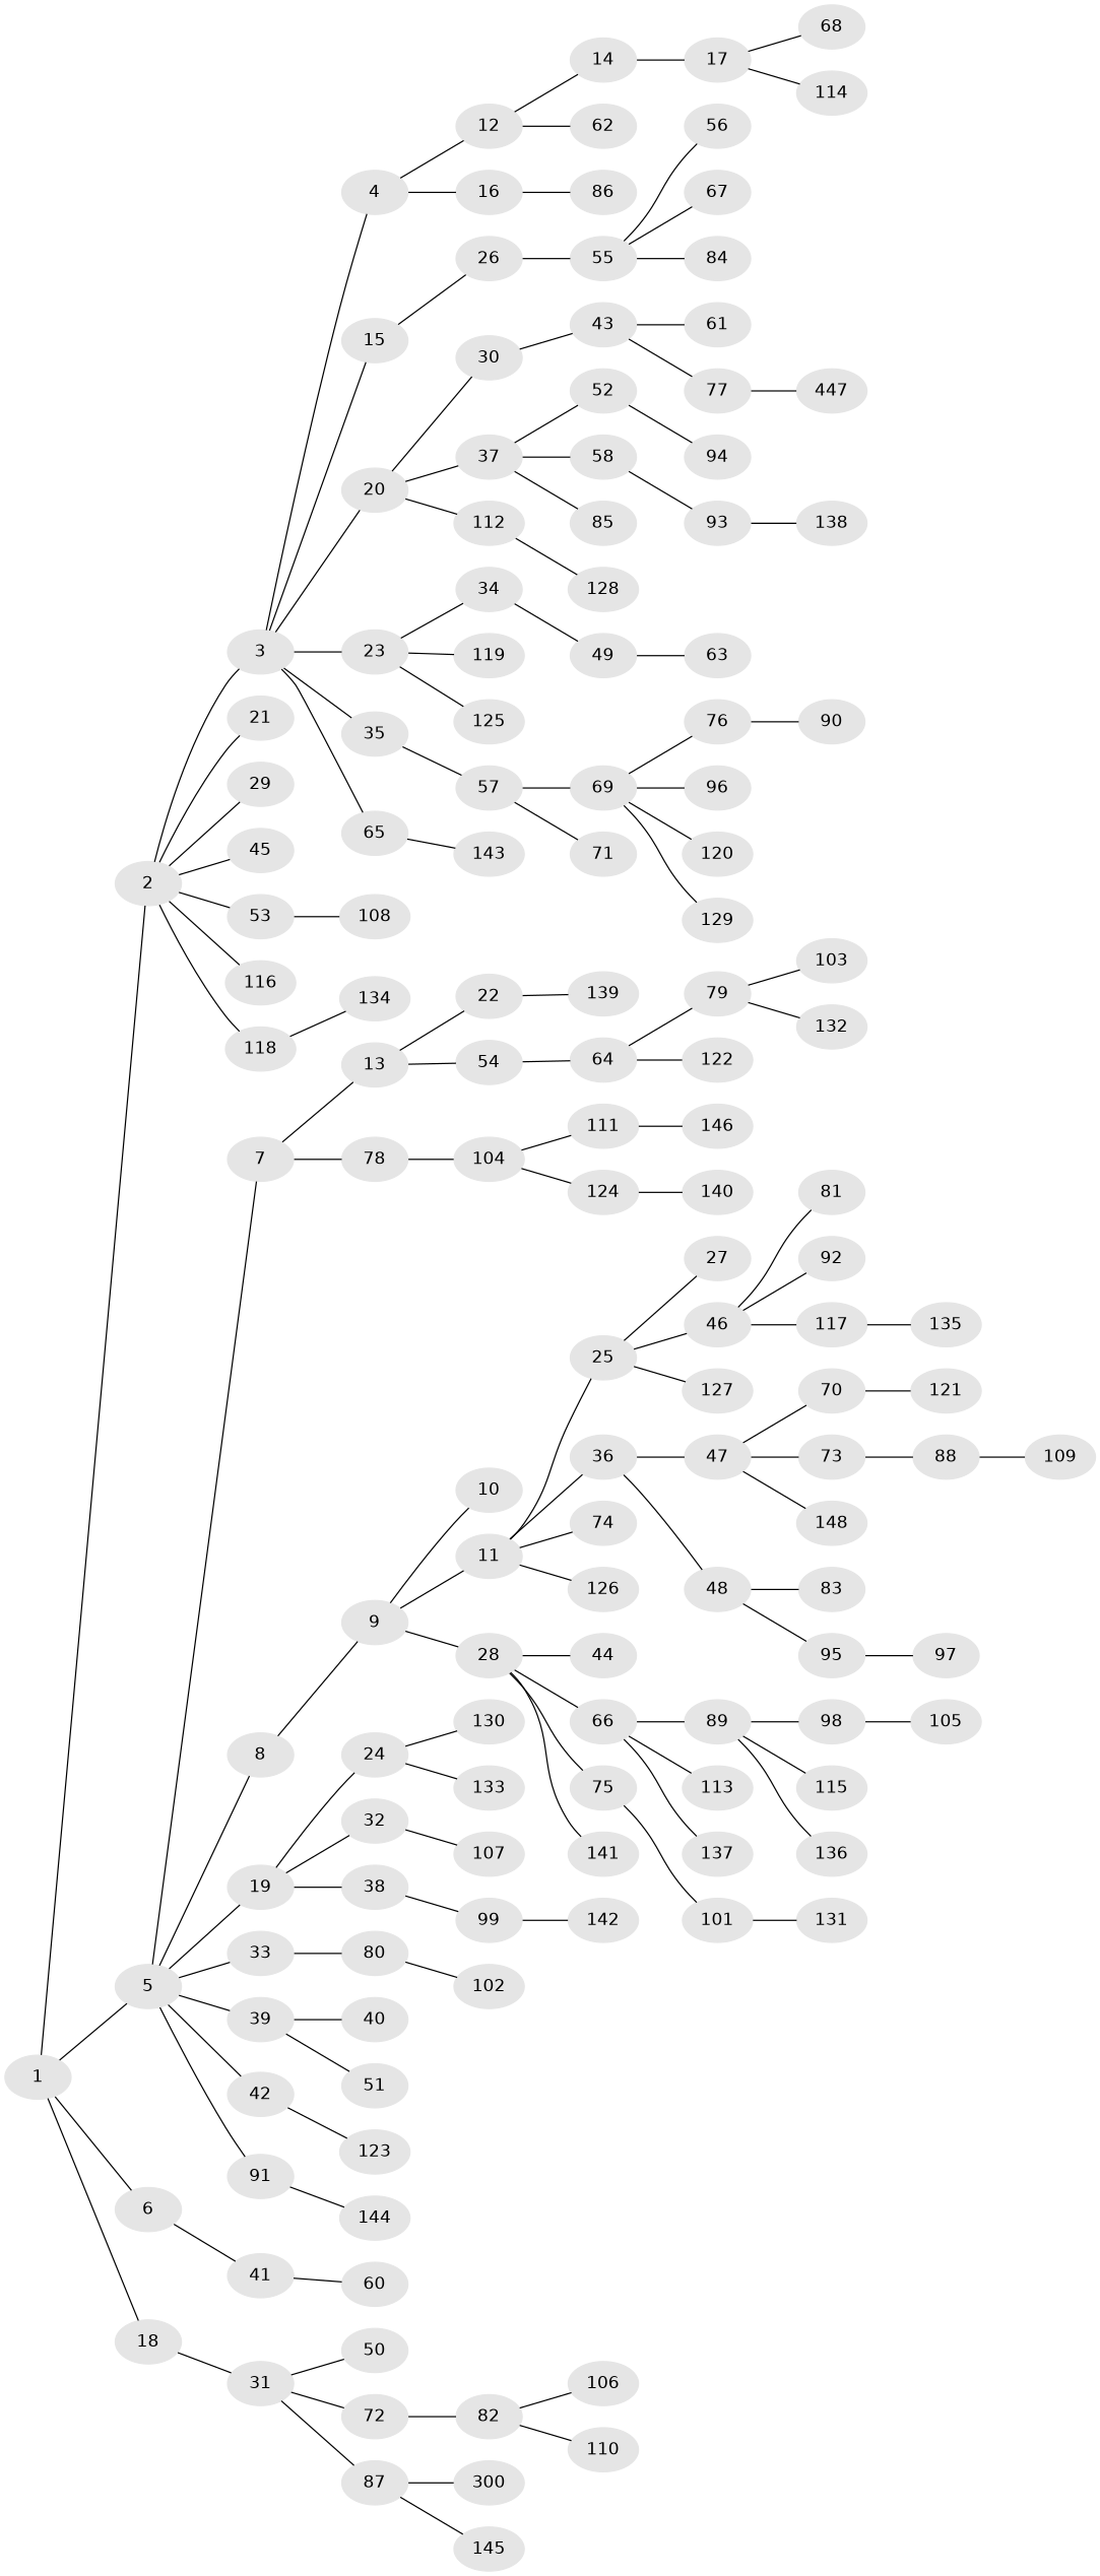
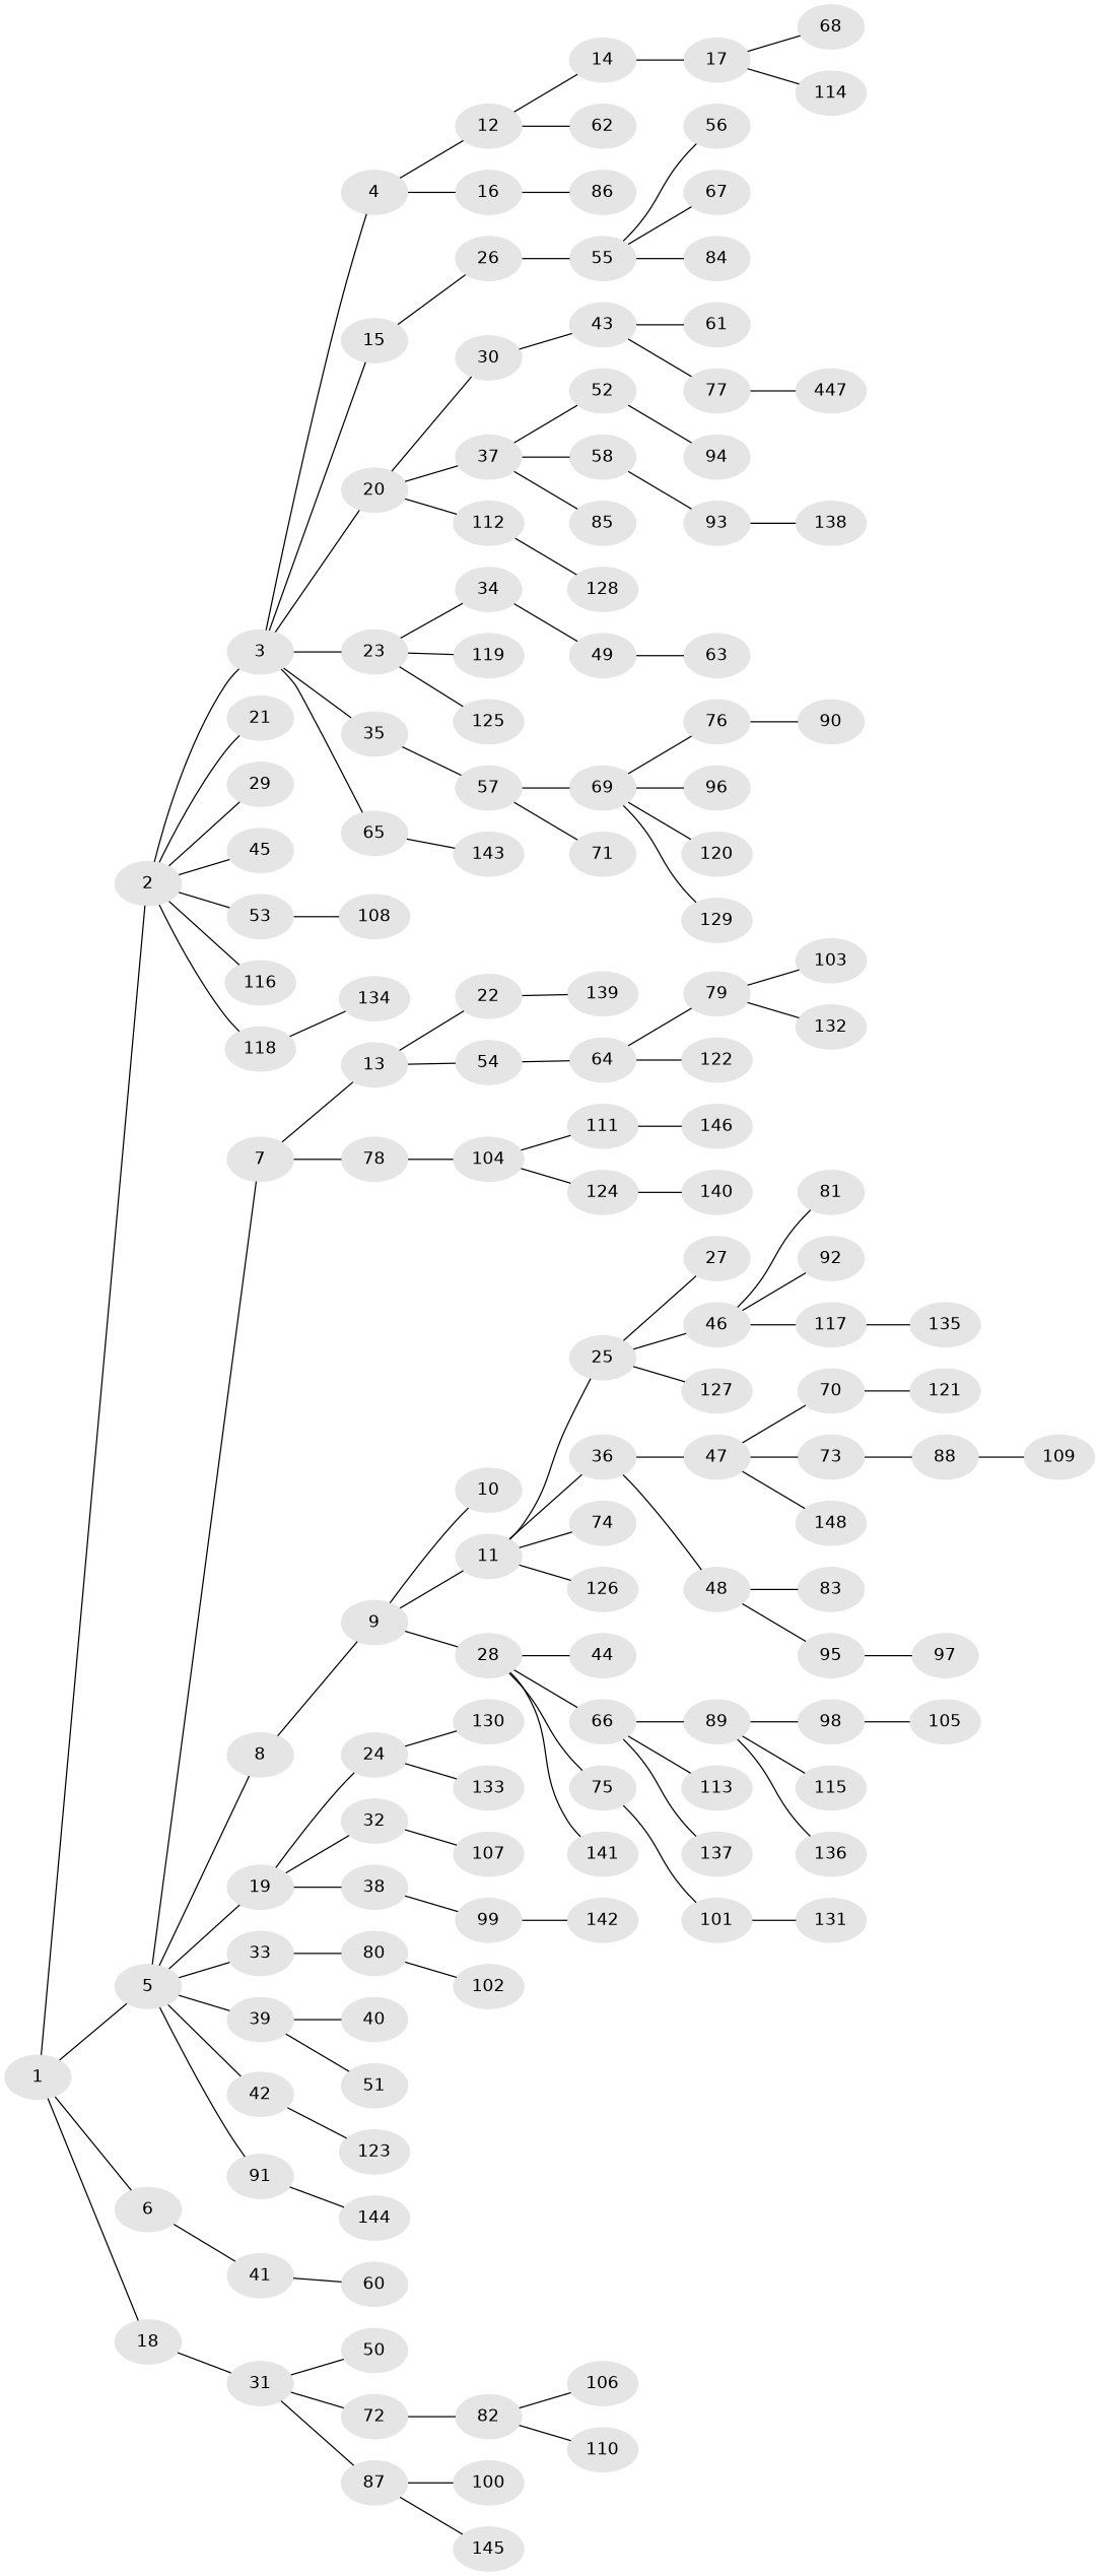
  graph {
    fontname="DejaVu Sans"
    rankdir=LR
    node [color=gray90 fontname="DejaVu Sans" style=filled]
    edge [fontname="DejaVu Sans"]
    1
    2
    5
    6
    18
    3
    21
    29
    45
    53
    116
    118
    7
    8
    19
    33
    39
    42
    91
    41
    31
    4
    15
    20
    23
    35
    65
    108
    134
    12
    16
    26
    30
    37
    112
    34
    119
    125
    57
    143
    14
    62
    86
    13
    78
    9
    24
    32
    38
    80
    40
    51
    123
    144
    60
    22
    54
    104
    10
    11
    28
    25
    36
    74
    126
    44
    66
    75
    141
    27
    46
    127
    47
    48
    17
    139
    64
    68
    114
    55
    50
    72
    87
    130
    133
    107
    99
    43
    52
    58
    85
    128
    49
    81
    92
    117
    56
    67
    84
    89
    113
    137
    101
    61
    77
    82
-   100 [label=300]
+   100
    145
    102
    63
    69
    71
    70
    73
    148
    83
    95
    94
    93
    142
    n121 [label=447]
    135
    121
    88
    97
    79
    122
    76
    96
    120
    129
    138
    103
    132
    98
    115
    136
    90
    106
    110
    109
    131
    111
    124
    105
    146
    140
    1 -- 2
    1 -- 5
    1 -- 6
    1 -- 18
    2 -- 3
    2 -- 21
    2 -- 29
    2 -- 45
    2 -- 53
    2 -- 116
    2 -- 118
    5 -- 7
    5 -- 8
    5 -- 19
    5 -- 33
    5 -- 39
    5 -- 42
    5 -- 91
    6 -- 41
    18 -- 31
    3 -- 4
    3 -- 15
    3 -- 20
    3 -- 23
    3 -- 35
    3 -- 65
    53 -- 108
    118 -- 134
    7 -- 13
    7 -- 78
    8 -- 9
    19 -- 24
    19 -- 32
    19 -- 38
    33 -- 80
    39 -- 40
    39 -- 51
    42 -- 123
    91 -- 144
    41 -- 60
    31 -- 50
    31 -- 72
    31 -- 87
    4 -- 12
    4 -- 16
    15 -- 26
    20 -- 30
    20 -- 37
    20 -- 112
    23 -- 34
    23 -- 119
    23 -- 125
    35 -- 57
    65 -- 143
    12 -- 14
    12 -- 62
    16 -- 86
    26 -- 55
    30 -- 43
    37 -- 52
    37 -- 58
    37 -- 85
    112 -- 128
    34 -- 49
    57 -- 69
    57 -- 71
    14 -- 17
    13 -- 22
    13 -- 54
    78 -- 104
    9 -- 10
    9 -- 11
    9 -- 28
    24 -- 130
    24 -- 133
    32 -- 107
    38 -- 99
    80 -- 102
    22 -- 139
    54 -- 64
    104 -- 111
    104 -- 124
    11 -- 25
    11 -- 36
    11 -- 74
    11 -- 126
    28 -- 44
    28 -- 66
    28 -- 75
    28 -- 141
    25 -- 27
    25 -- 46
    25 -- 127
    36 -- 47
    36 -- 48
    66 -- 89
    66 -- 113
    66 -- 137
    75 -- 101
    46 -- 81
    46 -- 92
    46 -- 117
    47 -- 70
    47 -- 73
    47 -- 148
    48 -- 83
    48 -- 95
    17 -- 68
    17 -- 114
    64 -- 79
    64 -- 122
    55 -- 56
    55 -- 67
    55 -- 84
    72 -- 82
    87 -- 100
    87 -- 145
    99 -- 142
    43 -- 61
    43 -- 77
    52 -- 94
    58 -- 93
    49 -- 63
    117 -- 135
    89 -- 98
    89 -- 115
    89 -- 136
    101 -- 131
    77 -- n121
    82 -- 106
    82 -- 110
    69 -- 76
    69 -- 96
    69 -- 120
    69 -- 129
    70 -- 121
    73 -- 88
    95 -- 97
    93 -- 138
    88 -- 109
    79 -- 103
    79 -- 132
    76 -- 90
    98 -- 105
    111 -- 146
    124 -- 140
  }
